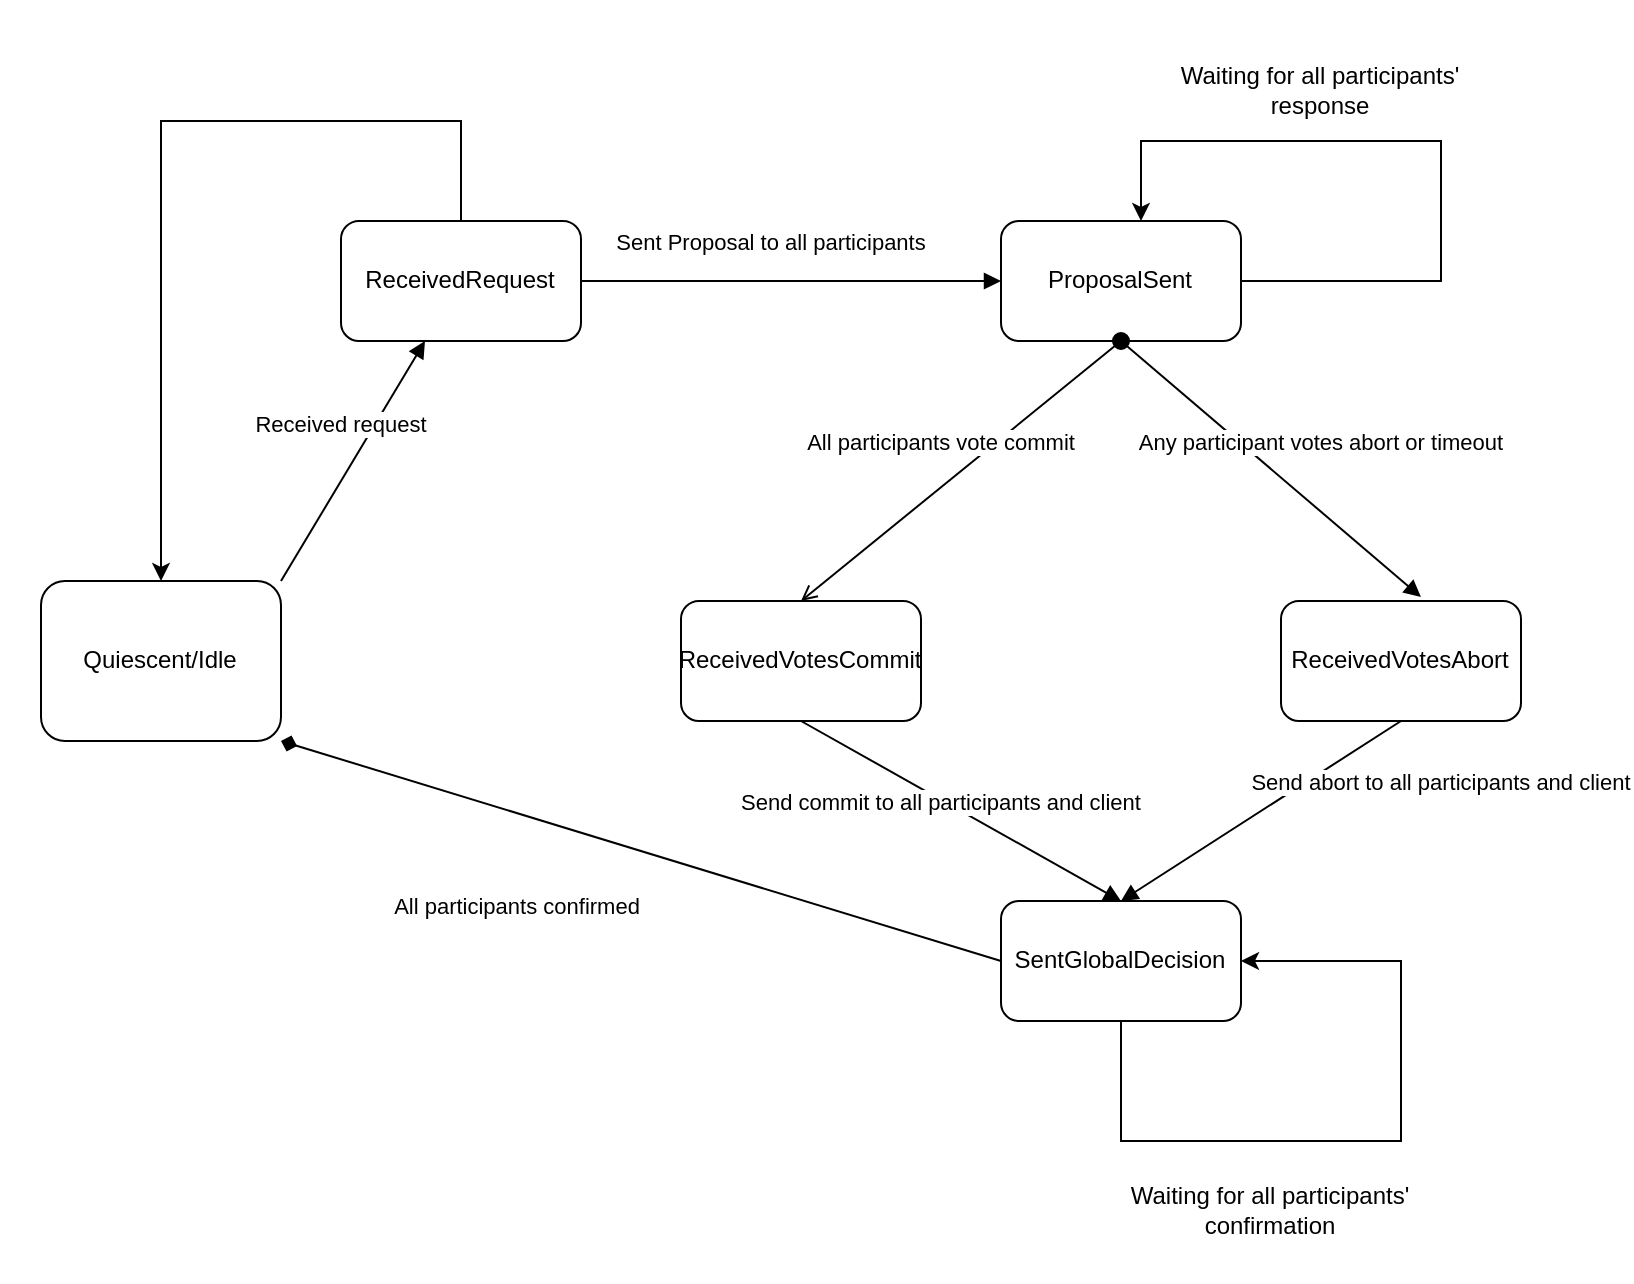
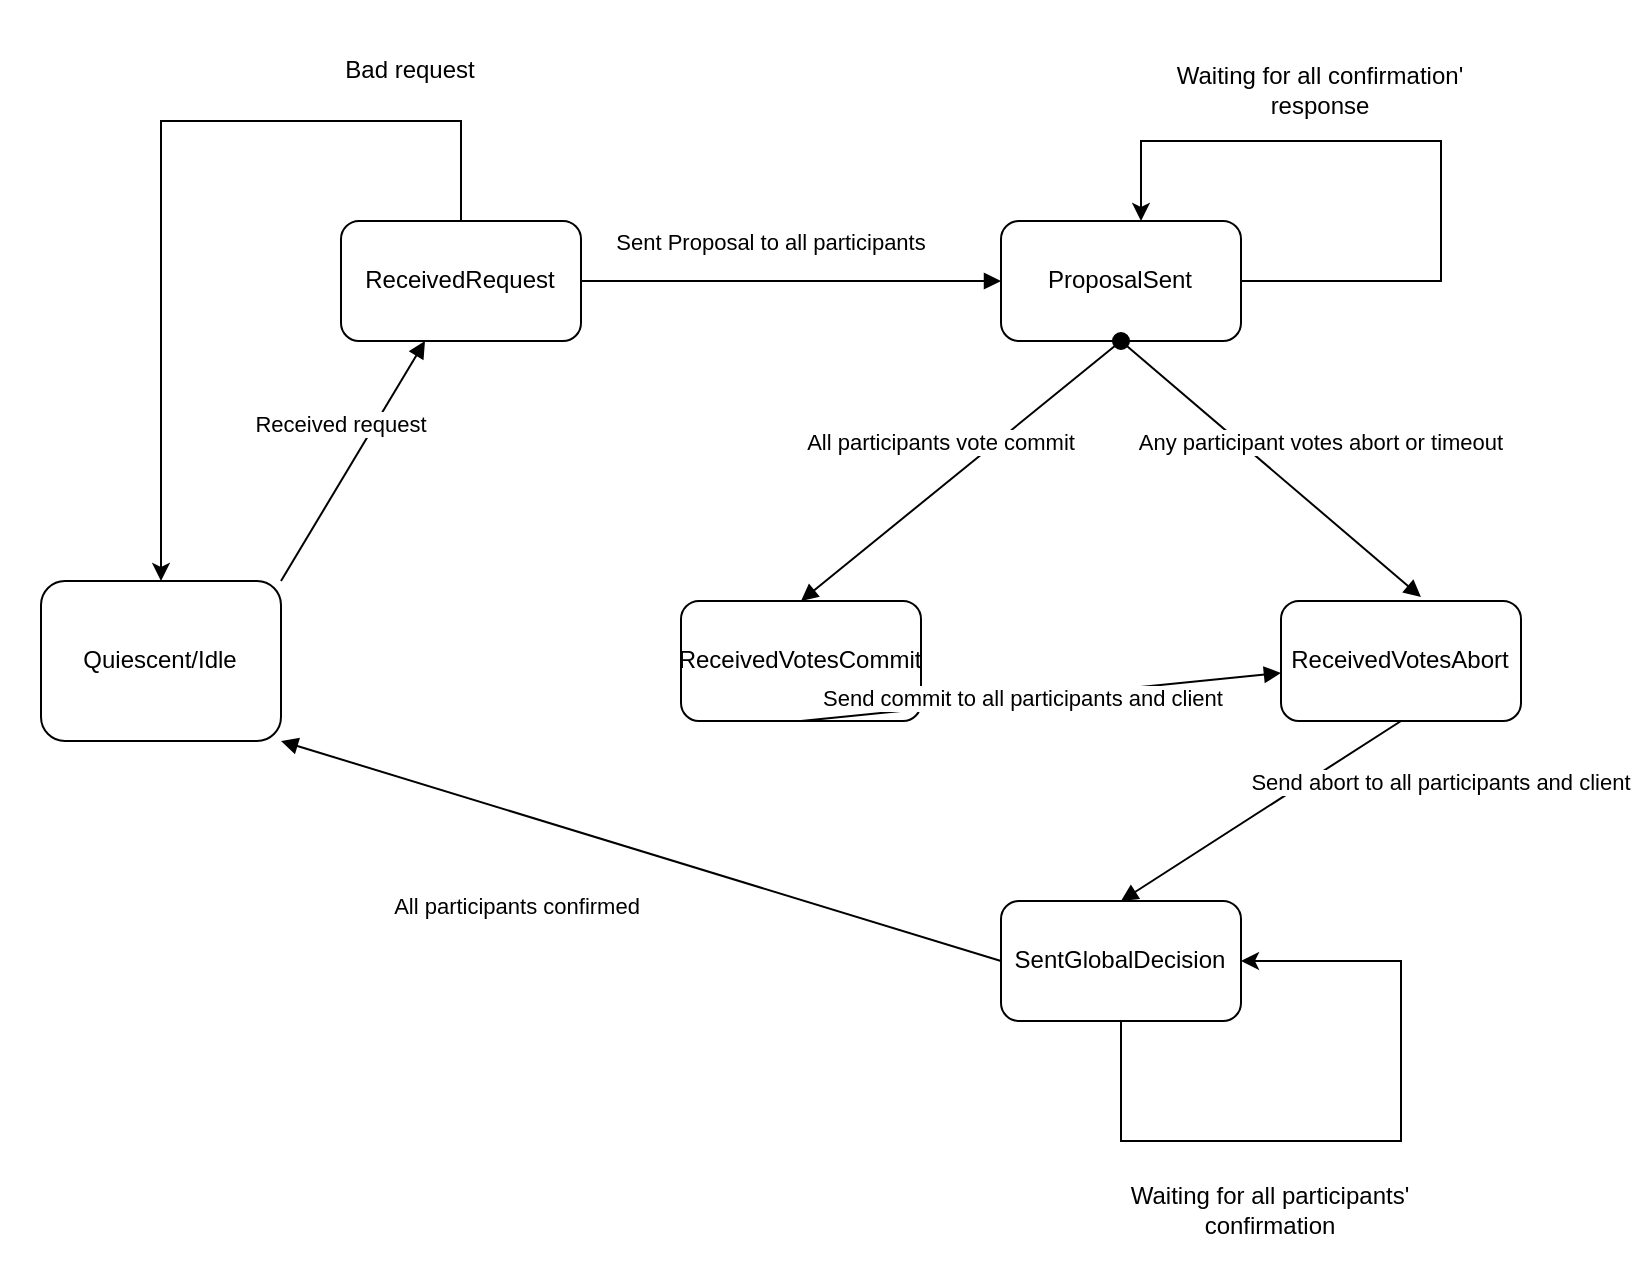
  <mxCell id="0" />
  <mxCell id="1" parent="0" />
  <mxCell id="2" value="Quiescent/Idle" style="rounded=1;whiteSpace=wrap;html=1;" vertex="1" parent="1"><mxGeometry x="20" y="290" width="120" height="80" as="geometry" /></mxCell>
  <mxCell id="3" value="ReceivedRequest" style="rounded=1;whiteSpace=wrap;html=1;" vertex="1" parent="1"><mxGeometry x="170" y="110" width="120" height="60" as="geometry" /></mxCell>
  <mxCell id="4" value="ProposalSent" style="rounded=1;whiteSpace=wrap;html=1;" vertex="1" parent="1"><mxGeometry x="500" y="110" width="120" height="60" as="geometry" /></mxCell>
  <mxCell id="5" value="ReceivedVotesAbort" style="rounded=1;whiteSpace=wrap;html=1;" vertex="1" parent="1"><mxGeometry x="640" y="300" width="120" height="60" as="geometry" /></mxCell>
  <mxCell id="6" value="ReceivedVotesCommit" style="rounded=1;whiteSpace=wrap;html=1;" vertex="1" parent="1"><mxGeometry x="340" y="300" width="120" height="60" as="geometry" /></mxCell>
  <mxCell id="7" value="SentGlobalDecision" style="rounded=1;whiteSpace=wrap;html=1;" vertex="1" parent="1"><mxGeometry x="500" y="450" width="120" height="60" as="geometry" /></mxCell>
  <mxCell id="8" value="Received request" style="html=1;verticalAlign=bottom;endArrow=block;rounded=0;exitX=1;exitY=0;exitDx=0;exitDy=0;" edge="1" parent="1" source="2" target="3"><mxGeometry x="0.067" y="10" width="80" relative="1" as="geometry"><mxPoint x="170" y="190" as="sourcePoint" /><mxPoint x="250" y="190" as="targetPoint" /><mxPoint as="offset" /></mxGeometry></mxCell>
  <mxCell id="9" value="Sent Proposal to all participants" style="html=1;verticalAlign=bottom;endArrow=block;rounded=0;exitX=1;exitY=0.5;exitDx=0;exitDy=0;entryX=0;entryY=0.5;entryDx=0;entryDy=0;" edge="1" parent="1" source="3" target="4"><mxGeometry x="-0.091" y="10" width="80" relative="1" as="geometry"><mxPoint x="280" y="230" as="sourcePoint" /><mxPoint x="360" y="230" as="targetPoint" /><mxPoint as="offset" /></mxGeometry></mxCell>
  <mxCell id="10" value="" style="edgeStyle=elbowEdgeStyle;elbow=vertical;endArrow=classic;html=1;rounded=0;exitX=0.5;exitY=0;exitDx=0;exitDy=0;entryX=0.5;entryY=0;entryDx=0;entryDy=0;" edge="1" parent="1" source="3" target="2"><mxGeometry width="50" height="50" relative="1" as="geometry"><mxPoint x="290" y="250" as="sourcePoint" /><mxPoint x="60" y="-20" as="targetPoint" /><Array as="points"><mxPoint x="200" y="60" /></Array></mxGeometry></mxCell>
+ <mxCell id="11" value="Bad request" style="text;html=1;strokeColor=none;fillColor=none;align=center;verticalAlign=middle;whiteSpace=wrap;rounded=0;" vertex="1" parent="1"><mxGeometry x="160" y="20" width="90" height="30" as="geometry" /></mxCell>
  <mxCell id="12" value="" style="edgeStyle=segmentEdgeStyle;endArrow=classic;html=1;rounded=0;" edge="1" parent="1" target="4"><mxGeometry width="50" height="50" relative="1" as="geometry"><mxPoint x="620" y="140" as="sourcePoint" /><mxPoint x="570" y="0" as="targetPoint" /><Array as="points"><mxPoint x="720" y="140" /><mxPoint x="720" y="70" /><mxPoint x="570" y="70" /></Array></mxGeometry></mxCell>
- <mxCell id="13" value="Waiting for all participants' response" style="text;html=1;strokeColor=none;fillColor=none;align=center;verticalAlign=middle;whiteSpace=wrap;rounded=0;" vertex="1" parent="1"><mxGeometry x="570" y="30" width="180" height="30" as="geometry" /></mxCell>
- <mxCell id="14" value="All participants vote commit" style="html=1;verticalAlign=bottom;startArrow=oval;startFill=1;endArrow=open;startSize=8;rounded=0;exitX=0.5;exitY=1;exitDx=0;exitDy=0;entryX=0.5;entryY=0;entryDx=0;entryDy=0;" edge="1" parent="1" source="4" target="6"><mxGeometry x="0.048" y="-10" width="60" relative="1" as="geometry"><mxPoint x="290" y="210" as="sourcePoint" /><mxPoint x="350" y="210" as="targetPoint" /><mxPoint as="offset" /></mxGeometry></mxCell>
+ <mxCell id="13" value="Waiting for all confirmation' response" style="text;html=1;strokeColor=none;fillColor=none;align=center;verticalAlign=middle;whiteSpace=wrap;rounded=0;" vertex="1" parent="1"><mxGeometry x="570" y="30" width="180" height="30" as="geometry" /></mxCell>
+ <mxCell id="14" value="All participants vote commit" style="html=1;verticalAlign=bottom;startArrow=oval;startFill=1;endArrow=block;startSize=8;rounded=0;exitX=0.5;exitY=1;exitDx=0;exitDy=0;entryX=0.5;entryY=0;entryDx=0;entryDy=0;" edge="1" parent="1" source="4" target="6"><mxGeometry x="0.048" y="-10" width="60" relative="1" as="geometry"><mxPoint x="290" y="210" as="sourcePoint" /><mxPoint x="350" y="210" as="targetPoint" /><mxPoint as="offset" /></mxGeometry></mxCell>
  <mxCell id="15" value="Any participant votes abort or timeout" style="html=1;verticalAlign=bottom;endArrow=block;rounded=0;exitX=0.5;exitY=1;exitDx=0;exitDy=0;entryX=0.583;entryY=-0.033;entryDx=0;entryDy=0;entryPerimeter=0;" edge="1" parent="1" source="4" target="5"><mxGeometry x="0.167" y="19" width="80" relative="1" as="geometry"><mxPoint x="280" y="210" as="sourcePoint" /><mxPoint x="360" y="210" as="targetPoint" /><mxPoint as="offset" /></mxGeometry></mxCell>
  <mxCell id="16" value="Send abort to all participants and client" style="html=1;verticalAlign=bottom;endArrow=block;rounded=0;exitX=0.5;exitY=1;exitDx=0;exitDy=0;entryX=0.5;entryY=0;entryDx=0;entryDy=0;" edge="1" parent="1" source="5" target="7"><mxGeometry x="-0.942" y="44" width="80" relative="1" as="geometry"><mxPoint x="280" y="250" as="sourcePoint" /><mxPoint x="360" y="250" as="targetPoint" /><mxPoint as="offset" /></mxGeometry></mxCell>
- <mxCell id="17" value="Send commit to all participants and client" style="html=1;verticalAlign=bottom;endArrow=block;rounded=0;exitX=0.5;exitY=1;exitDx=0;exitDy=0;entryX=0.5;entryY=0;entryDx=0;entryDy=0;" edge="1" parent="1" source="6" target="7"><mxGeometry x="-0.068" y="-9" width="80" relative="1" as="geometry"><mxPoint x="280" y="250" as="sourcePoint" /><mxPoint x="360" y="250" as="targetPoint" /><mxPoint x="-1" as="offset" /></mxGeometry></mxCell>
+ <mxCell id="17" value="Send commit to all participants and client" style="html=1;verticalAlign=bottom;endArrow=block;rounded=0;exitX=0.5;exitY=1;exitDx=0;exitDy=0;" edge="1" parent="1" source="6" target="5"><mxGeometry x="-0.068" y="-9" width="80" relative="1" as="geometry"><mxPoint x="280" y="250" as="sourcePoint" /><mxPoint x="360" y="250" as="targetPoint" /><mxPoint x="-1" as="offset" /></mxGeometry></mxCell>
  <mxCell id="18" value="" style="endArrow=classic;html=1;rounded=0;exitX=0.5;exitY=1;exitDx=0;exitDy=0;entryX=1;entryY=0.5;entryDx=0;entryDy=0;" edge="1" parent="1" source="7" target="7"><mxGeometry width="50" height="50" relative="1" as="geometry"><mxPoint x="290" y="440" as="sourcePoint" /><mxPoint x="700" y="480" as="targetPoint" /><Array as="points"><mxPoint x="560" y="570" /><mxPoint x="590" y="570" /><mxPoint x="630" y="570" /><mxPoint x="700" y="570" /><mxPoint x="700" y="480" /></Array></mxGeometry></mxCell>
  <mxCell id="19" value="Waiting for all participants' confirmation" style="text;html=1;strokeColor=none;fillColor=none;align=center;verticalAlign=middle;whiteSpace=wrap;rounded=0;" vertex="1" parent="1"><mxGeometry x="545" y="590" width="180" height="30" as="geometry" /></mxCell>
- <mxCell id="20" value="All participants confirmed" style="html=1;verticalAlign=bottom;endArrow=diamond;rounded=0;exitX=0;exitY=0.5;exitDx=0;exitDy=0;entryX=1;entryY=1;entryDx=0;entryDy=0;" edge="1" parent="1" source="7" target="2"><mxGeometry x="0.257" y="54" width="80" relative="1" as="geometry"><mxPoint x="280" y="410" as="sourcePoint" /><mxPoint x="360" y="410" as="targetPoint" /><mxPoint as="offset" /></mxGeometry></mxCell>
+ <mxCell id="20" value="All participants confirmed" style="html=1;verticalAlign=bottom;endArrow=block;rounded=0;exitX=0;exitY=0.5;exitDx=0;exitDy=0;entryX=1;entryY=1;entryDx=0;entryDy=0;" edge="1" parent="1" source="7" target="2"><mxGeometry x="0.257" y="54" width="80" relative="1" as="geometry"><mxPoint x="280" y="410" as="sourcePoint" /><mxPoint x="360" y="410" as="targetPoint" /><mxPoint as="offset" /></mxGeometry></mxCell>
